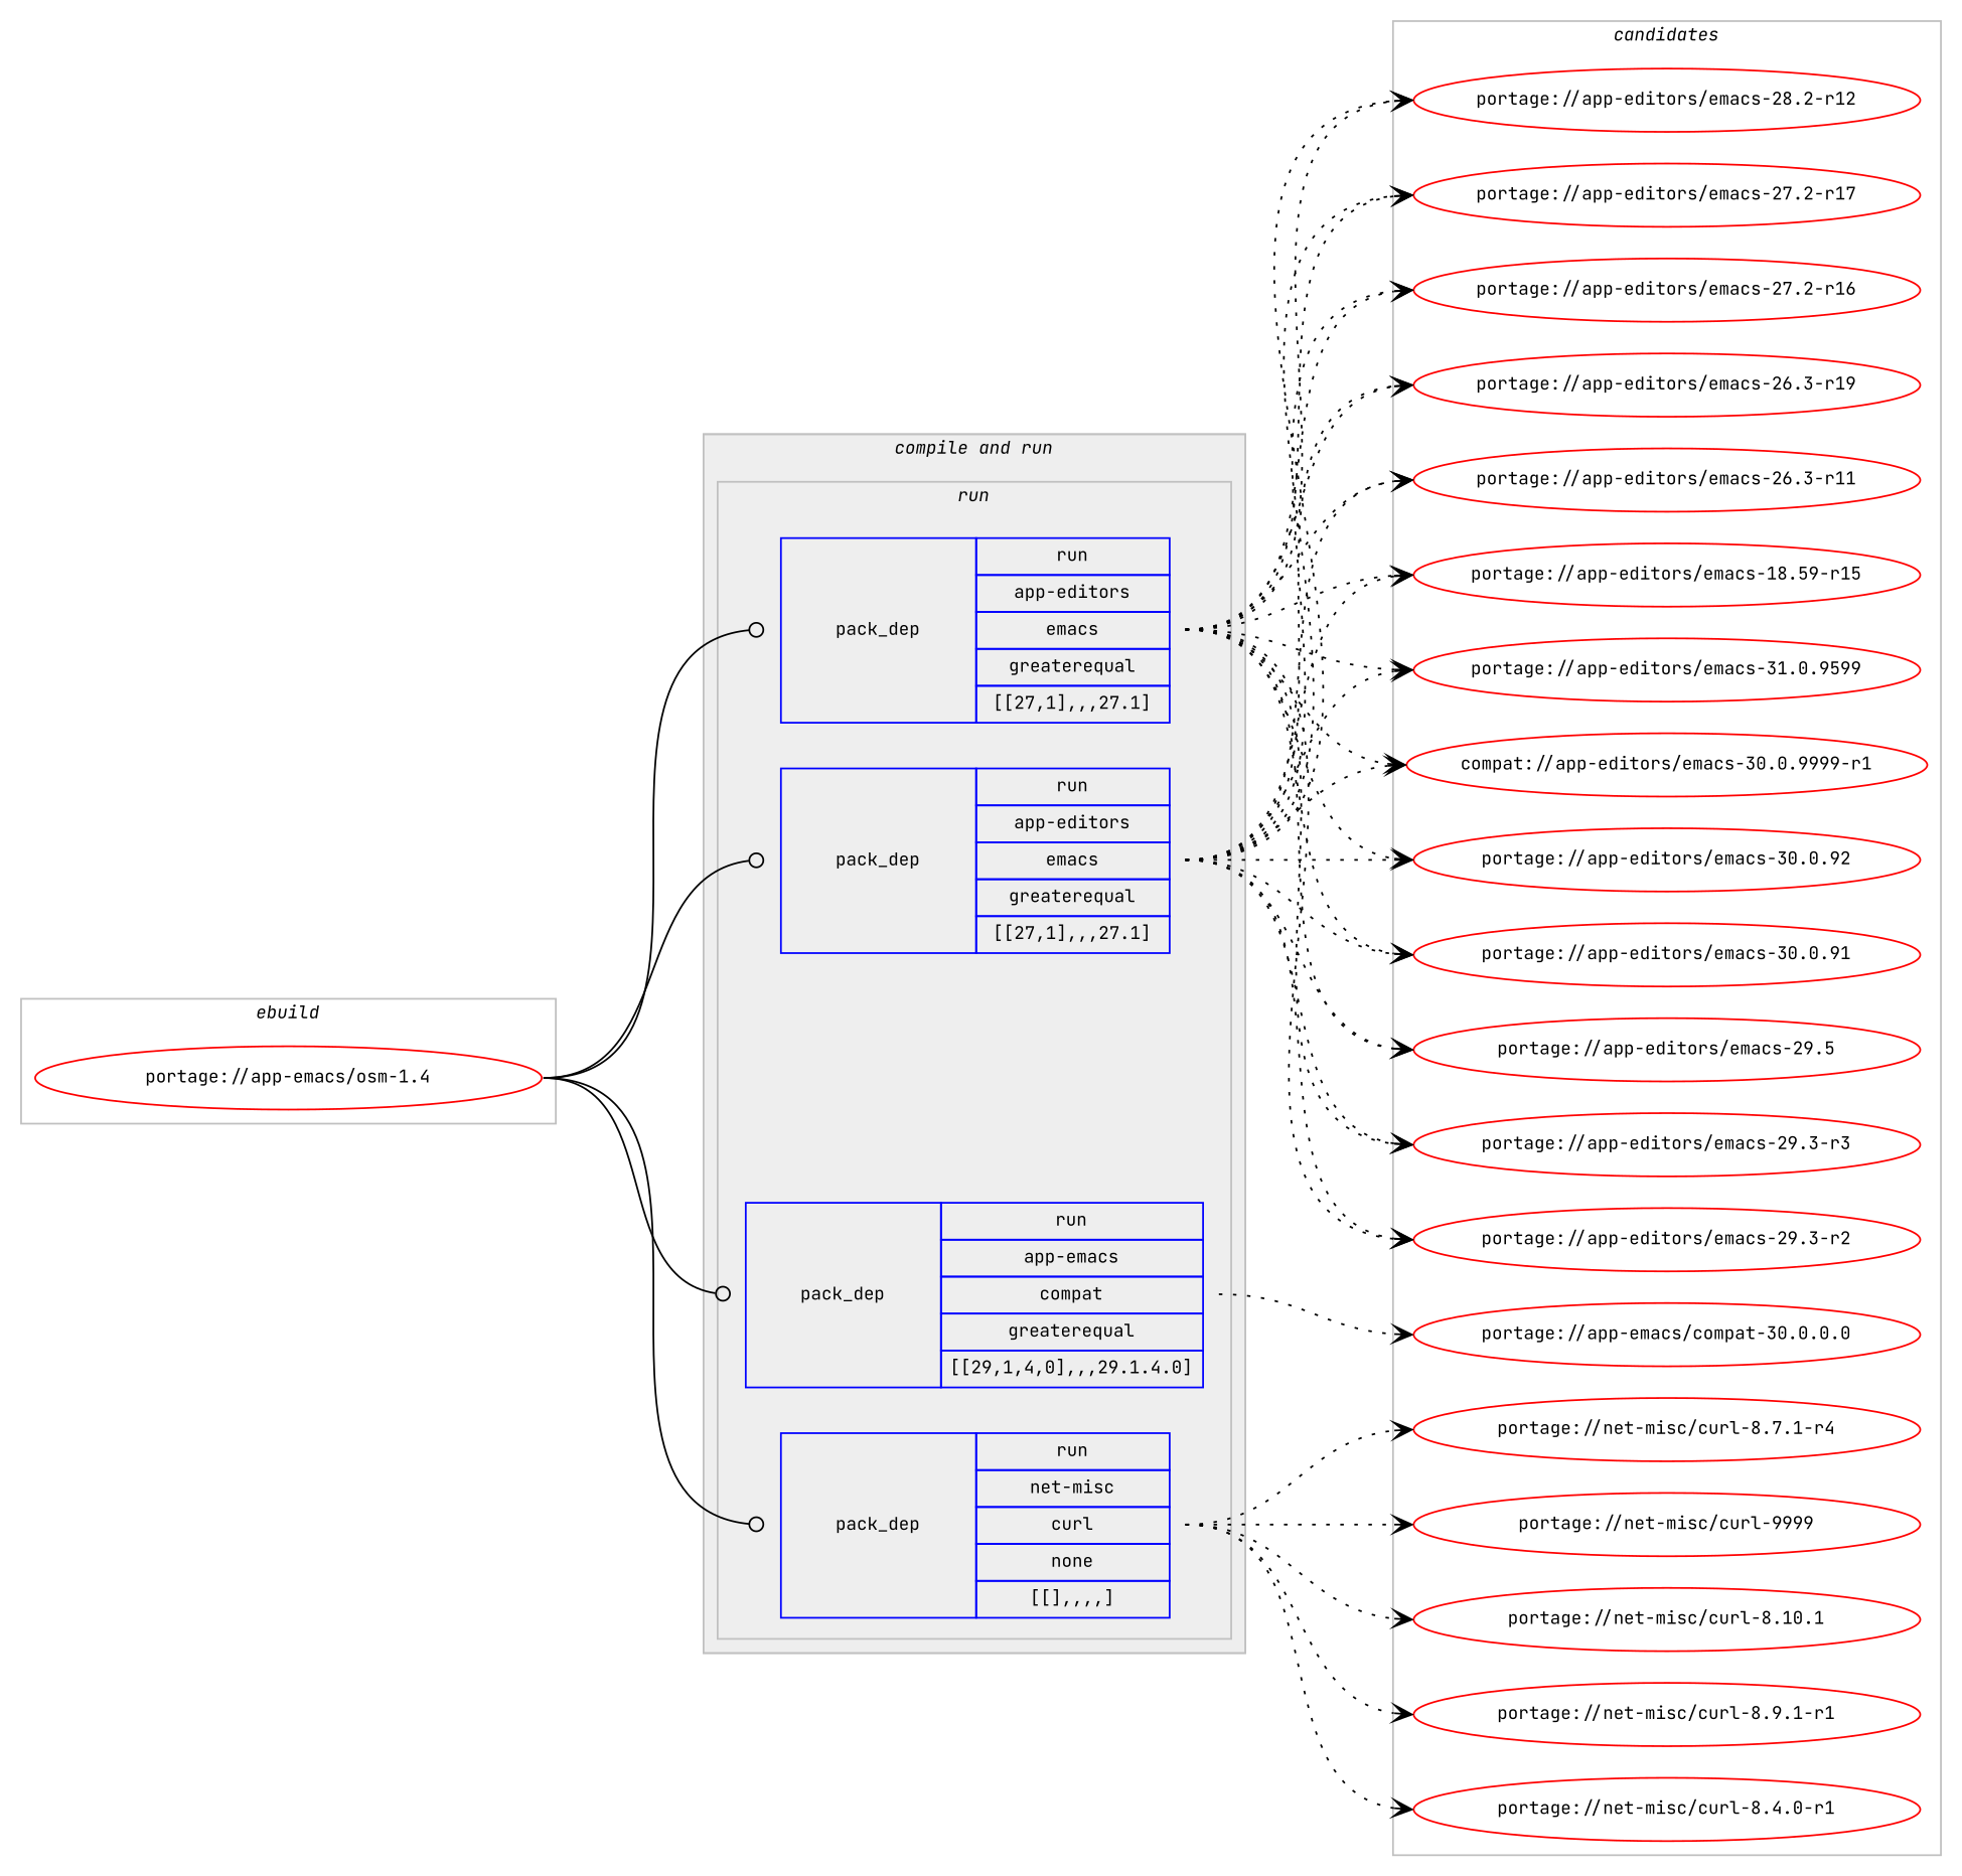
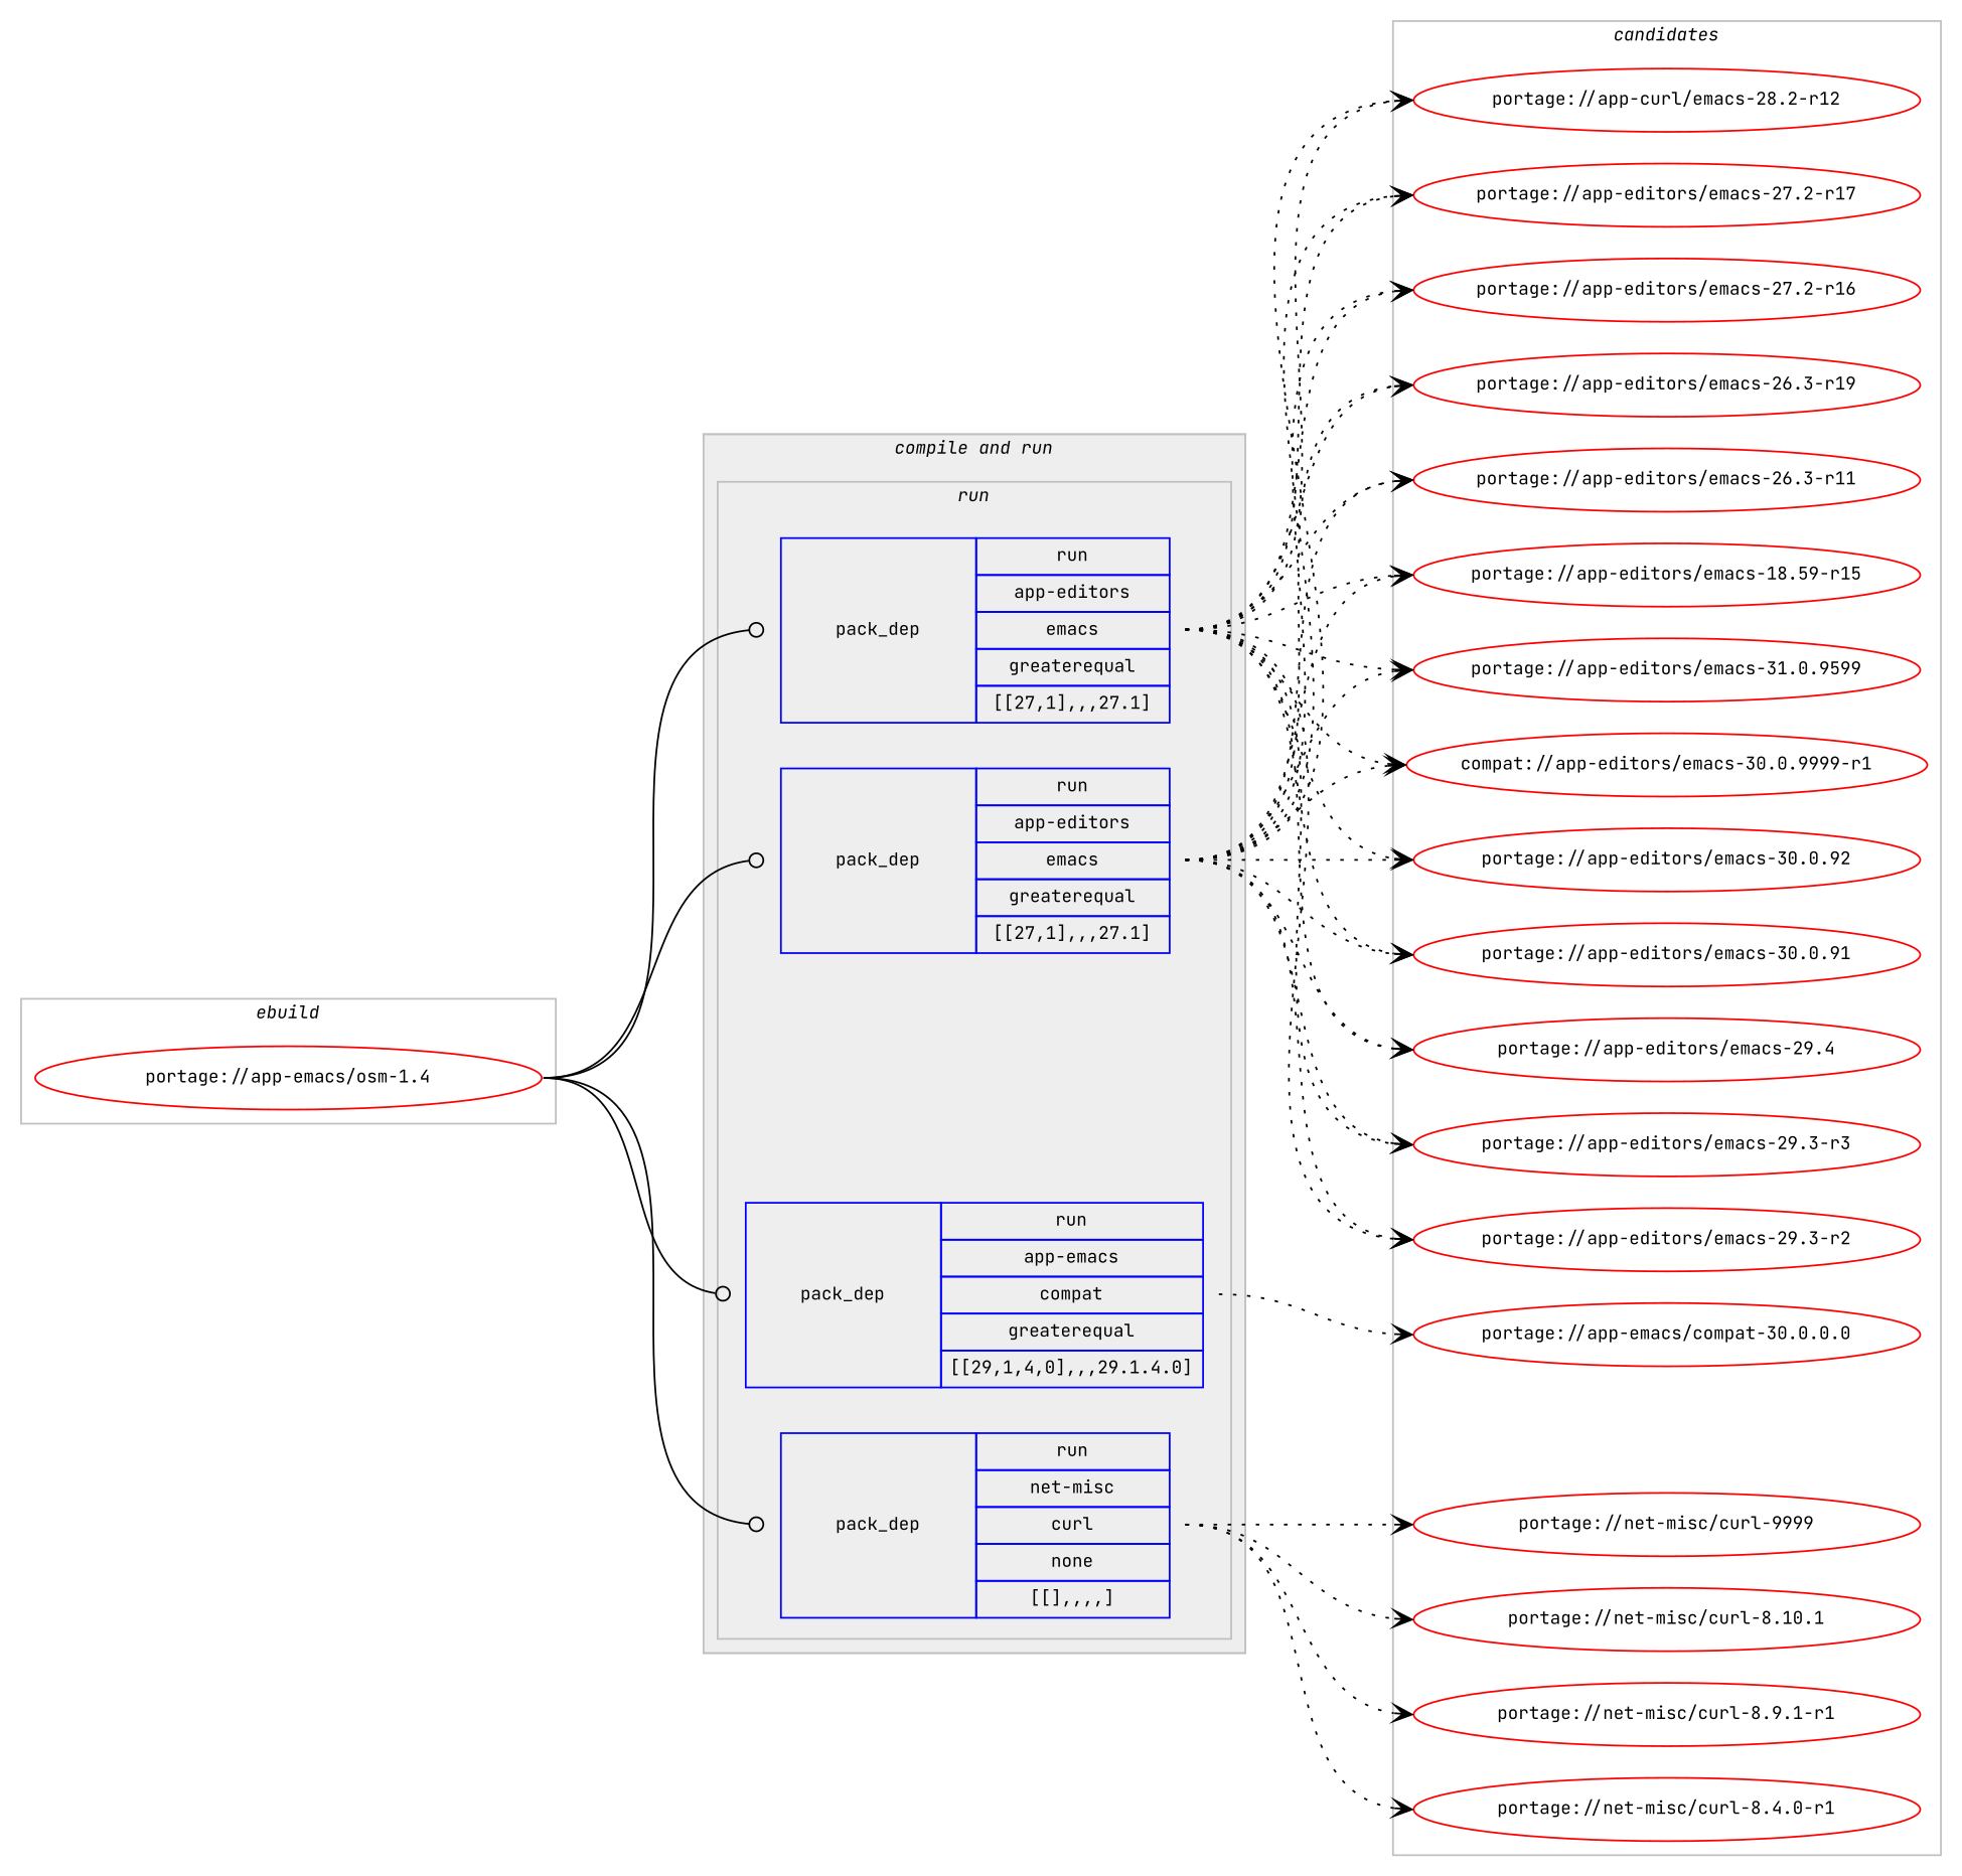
  digraph {
    compound=true
    concentrate=true
    fontname="JetBrains Mono"
    fontsize=10
    newrank=true
    rankdir=LR
    ranksep=1.5
    node [color=red fontname="JetBrains Mono" fontsize=10]
    edge [arrowhead=vee fontname="JetBrains Mono" headport=w style=dotted tailport=e weight=100]
    n1 [label="portage://app-emacs/osm-1.4" width=4]
    n2 [color=blue label=<<TABLE BORDER="0" CELLBORDER="1" CELLSPACING="0" CELLPADDING="4" WIDTH="220"><TR><TD ROWSPAN="6" CELLPADDING="30">pack_dep</TD></TR><TR><TD WIDTH="110">run</TD></TR><TR><TD>app-editors</TD></TR><TR><TD>emacs</TD></TR><TR><TD>greaterequal</TD></TR><TR><TD>[[27,1],,,27.1]</TD></TR></TABLE>> shape=none]
    n3 [color=blue label=<<TABLE BORDER="0" CELLBORDER="1" CELLSPACING="0" CELLPADDING="4" WIDTH="220"><TR><TD ROWSPAN="6" CELLPADDING="30">pack_dep</TD></TR><TR><TD WIDTH="110">run</TD></TR><TR><TD>app-editors</TD></TR><TR><TD>emacs</TD></TR><TR><TD>greaterequal</TD></TR><TR><TD>[[27,1],,,27.1]</TD></TR></TABLE>> shape=none]
    n4 [color=blue label=<<TABLE BORDER="0" CELLBORDER="1" CELLSPACING="0" CELLPADDING="4" WIDTH="220"><TR><TD ROWSPAN="6" CELLPADDING="30">pack_dep</TD></TR><TR><TD WIDTH="110">run</TD></TR><TR><TD>app-emacs</TD></TR><TR><TD>compat</TD></TR><TR><TD>greaterequal</TD></TR><TR><TD>[[29,1,4,0],,,29.1.4.0]</TD></TR></TABLE>> shape=none]
    n5 [color=blue label=<<TABLE BORDER="0" CELLBORDER="1" CELLSPACING="0" CELLPADDING="4" WIDTH="220"><TR><TD ROWSPAN="6" CELLPADDING="30">pack_dep</TD></TR><TR><TD WIDTH="110">run</TD></TR><TR><TD>net-misc</TD></TR><TR><TD>curl</TD></TR><TR><TD>none</TD></TR><TR><TD>[[],,,,]</TD></TR></TABLE>> shape=none]
    n6 [label="portage://app-editors/emacs-31.0.9599" width=4]
    n7 [label="compat://app-editors/emacs-30.0.9999-r1" width=4]
    n8 [label="portage://app-editors/emacs-30.0.92" width=4]
    n9 [label="portage://app-editors/emacs-30.0.91" width=4]
-   n10 [label="portage://app-editors/emacs-29.5" width=4]
+   n10 [label="portage://app-editors/emacs-29.4" width=4]
    n11 [label="portage://app-editors/emacs-29.3-r3" width=4]
    n12 [label="portage://app-editors/emacs-29.3-r2" width=4]
-   n13 [label="portage://app-editors/emacs-28.2-r12" width=4]
+   n13 [label="portage://app-curl/emacs-28.2-r12" width=4]
    n14 [label="portage://app-editors/emacs-27.2-r17" width=4]
    n15 [label="portage://app-editors/emacs-27.2-r16" width=4]
    n16 [label="portage://app-editors/emacs-26.3-r19" width=4]
    n17 [label="portage://app-editors/emacs-26.3-r11" width=4]
    n18 [label="portage://app-editors/emacs-18.59-r15" width=4]
    n19 [label="portage://app-emacs/compat-30.0.0.0" width=4]
    n20 [label="portage://net-misc/curl-9999" width=4]
    n21 [label="portage://net-misc/curl-8.10.1" width=4]
    n22 [label="portage://net-misc/curl-8.9.1-r1" width=4]
    n23 [label="portage://net-misc/curl-8.4.0-r1" width=4]
-   n24 [label="portage://net-misc/curl-8.7.1-r4" width=4]
    subgraph cluster_1 {
      color=gray
      label=<<i>ebuild</i>>
      n1
    }
    subgraph cluster_2 {
      color=gray
      label=<<i>dependencies</i>>
      subgraph cluster_3 {
        color=gray
        fillcolor="#eeeeee"
        label=<<i>compile</i>>
        style=filled
      }
      subgraph cluster_4 {
        color=gray
        fillcolor="#eeeeee"
        label=<<i>compile and run</i>>
        style=filled
      }
      subgraph cluster_5 {
        color=gray
        fillcolor="#eeeeee"
        label=<<i>run</i>>
        style=filled
        subgraph sub_6 {
          color=gray
          fillcolor="#eeeeee"
          label=<<i>run</i>>
          style=filled
          n2
        }
        subgraph sub_7 {
          color=gray
          fillcolor="#eeeeee"
          label=<<i>run</i>>
          style=filled
          n3
        }
        subgraph sub_8 {
          color=gray
          fillcolor="#eeeeee"
          label=<<i>run</i>>
          style=filled
          n4
        }
        subgraph sub_9 {
          color=gray
          fillcolor="#eeeeee"
          label=<<i>run</i>>
          style=filled
          n5
        }
      }
    }
    subgraph cluster_10 {
      color=gray
      label=<<i>candidates</i>>
      rank=same
      subgraph sub_11 {
        color=black
        label=<<i>candidates</i>>
        nodesep=1
        rank=same
        n6
        n7
        n8
        n9
        n10
        n11
        n12
        n13
        n14
        n15
        n16
        n17
        n18
      }
      subgraph sub_12 {
        color=black
        label=<<i>candidates</i>>
        nodesep=1
        rank=same
        n6
        n7
        n8
        n9
        n10
        n11
        n12
        n13
        n14
        n15
        n16
        n17
        n18
      }
      subgraph sub_13 {
        color=black
        label=<<i>candidates</i>>
        nodesep=1
        rank=same
        n19
      }
      subgraph sub_14 {
        color=black
        label=<<i>candidates</i>>
        nodesep=1
        rank=same
        n20
        n21
        n22
        n23
-       n24
      }
    }
    n1 -> n2 [arrowhead=odot style=solid weight=20]
    n1 -> n3 [arrowhead=odot style=solid weight=20]
    n1 -> n4 [arrowhead=odot style=solid weight=20]
    n1 -> n5 [arrowhead=odot style=solid weight=20]
    n2 -> n6
    n2 -> n7
    n2 -> n8
    n2 -> n9
    n2 -> n10
    n2 -> n11
    n2 -> n12
    n2 -> n13
    n2 -> n14
    n2 -> n15
    n2 -> n16
    n2 -> n17
    n2 -> n18
    n3 -> n6
    n3 -> n7
    n3 -> n8
    n3 -> n9
    n3 -> n10
    n3 -> n11
    n3 -> n12
    n3 -> n13
    n3 -> n14
    n3 -> n15
    n3 -> n16
    n3 -> n17
    n3 -> n18
    n4 -> n19
    n5 -> n20
    n5 -> n21
    n5 -> n22
    n5 -> n23
-   n5 -> n24
  }
